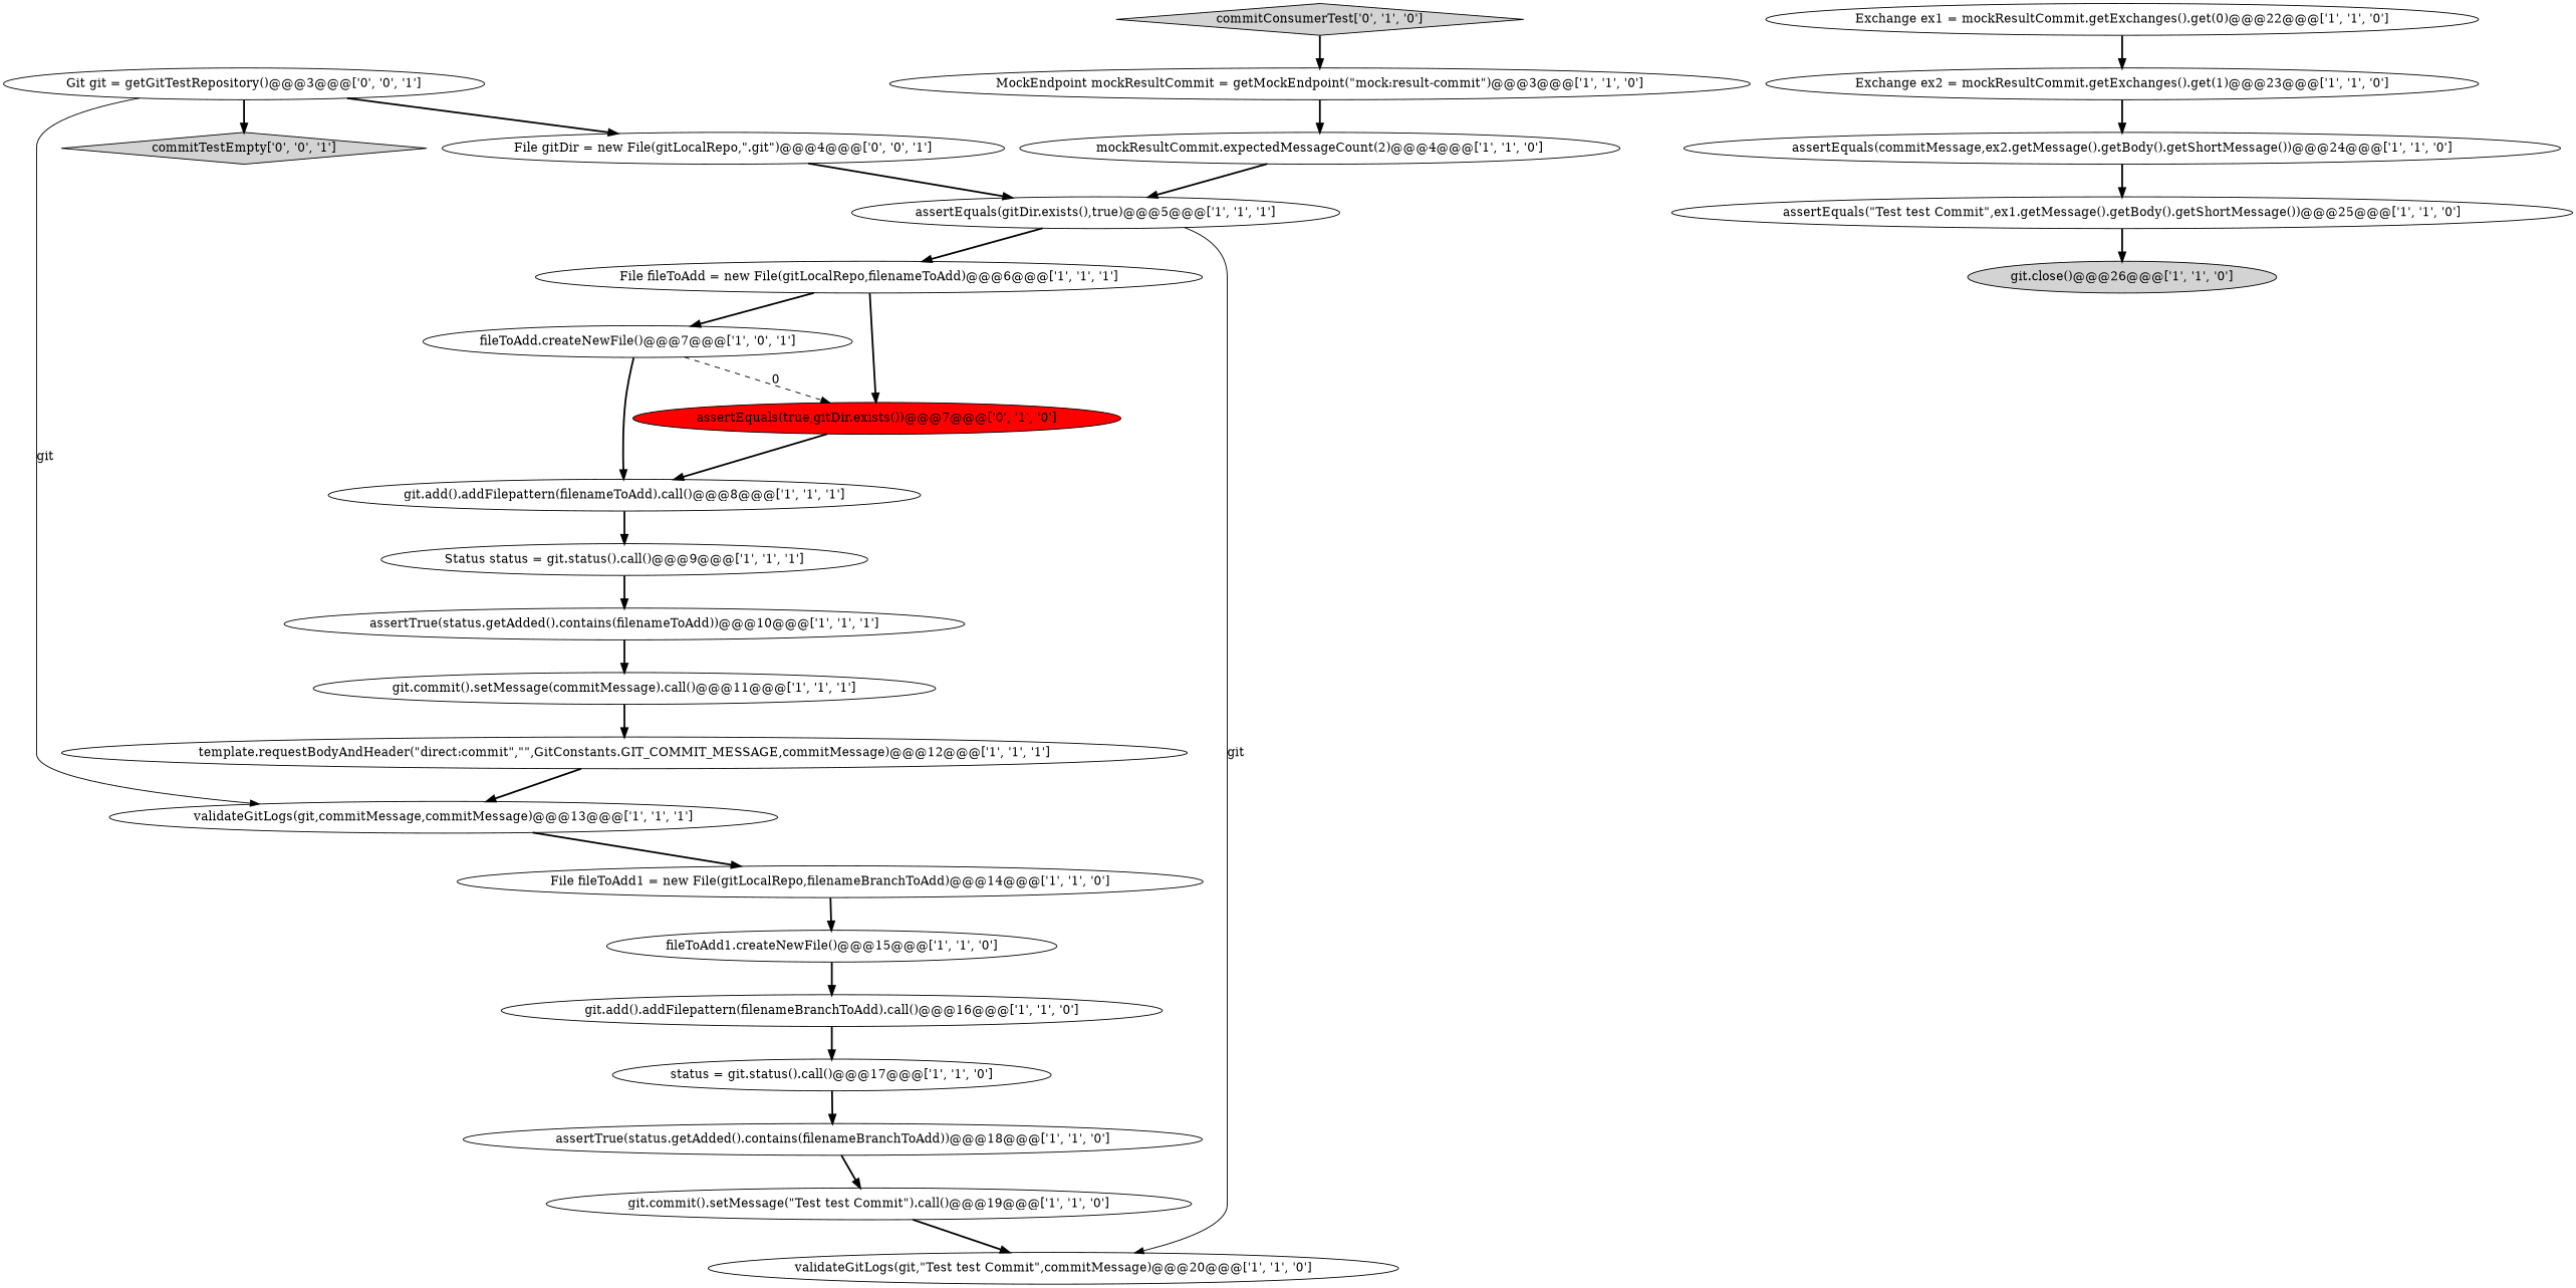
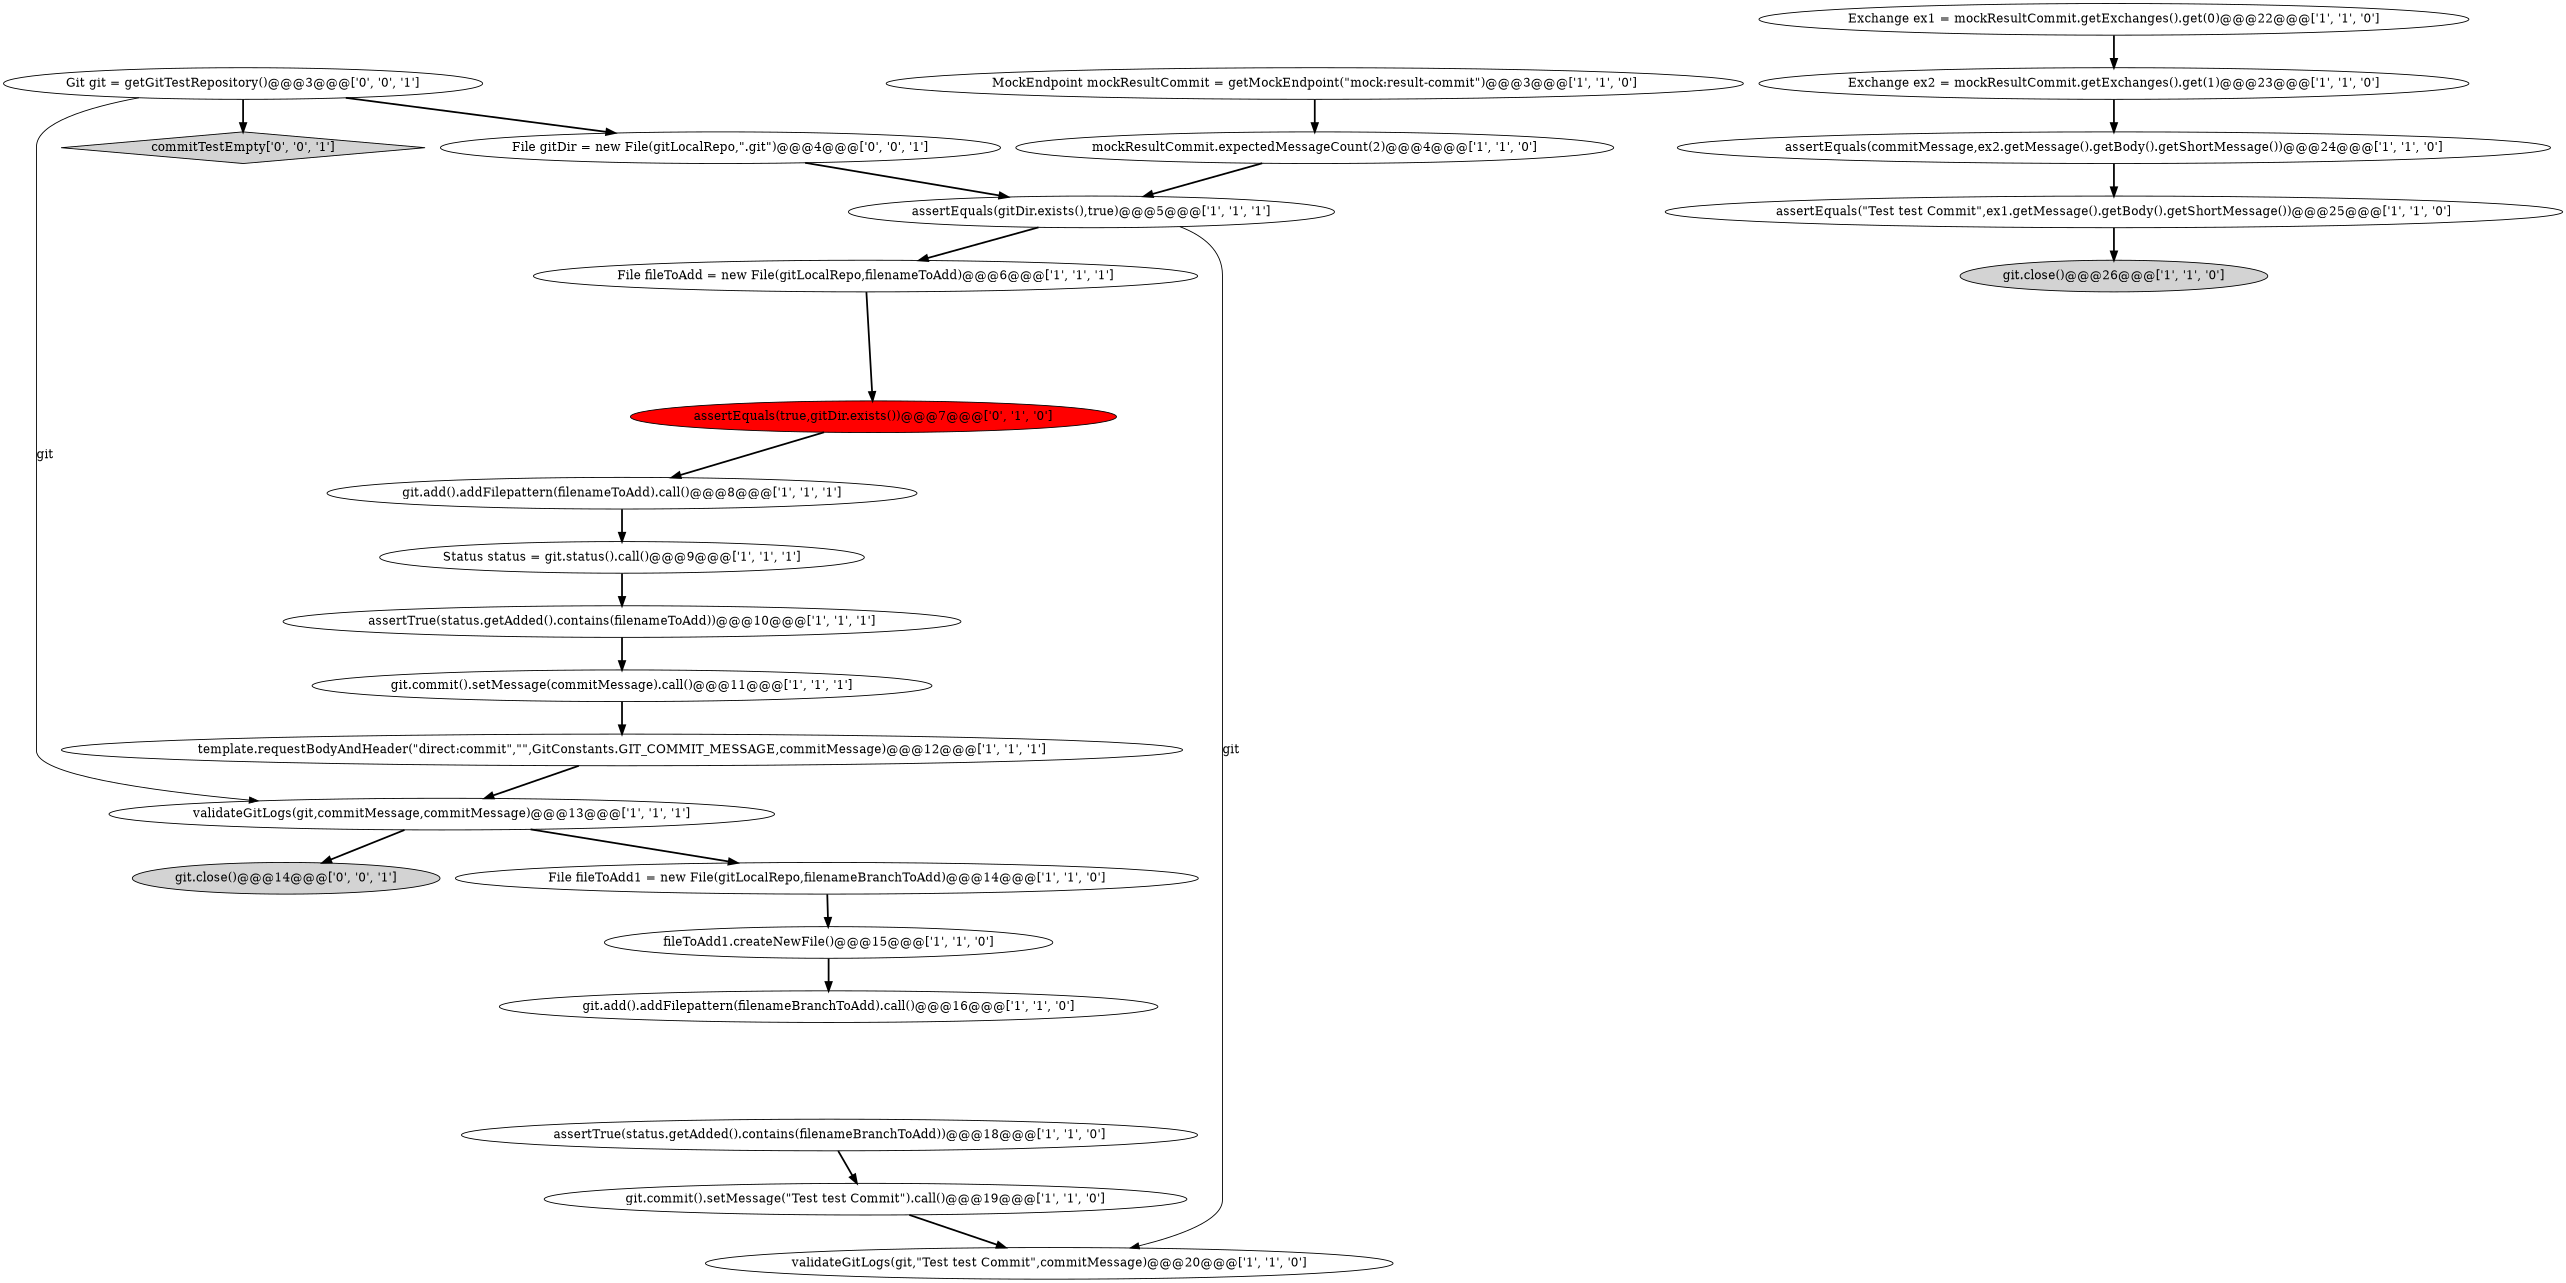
  digraph {
    node [fillcolor=white shape=ellipse style=filled]
    edge [style=bold]
    n1 [label="MockEndpoint mockResultCommit = getMockEndpoint(\"mock:result-commit\")@@@3@@@['1', '1', '0']"]
    n2 [label="mockResultCommit.expectedMessageCount(2)@@@4@@@['1', '1', '0']"]
    n3 [label="git.add().addFilepattern(filenameBranchToAdd).call()@@@16@@@['1', '1', '0']"]
-   n4 [label="status = git.status().call()@@@17@@@['1', '1', '0']"]
    n5 [label="assertTrue(status.getAdded().contains(filenameBranchToAdd))@@@18@@@['1', '1', '0']"]
-   n6 [label="fileToAdd.createNewFile()@@@7@@@['1', '0', '1']"]
    n7 [label="git.add().addFilepattern(filenameToAdd).call()@@@8@@@['1', '1', '1']"]
    n8 [fillcolor=red label="assertEquals(true,gitDir.exists())@@@7@@@['0', '1', '0']"]
    n9 [label="Status status = git.status().call()@@@9@@@['1', '1', '1']"]
    n10 [fillcolor=lightgray label="git.close()@@@26@@@['1', '1', '0']"]
    n11 [label="assertTrue(status.getAdded().contains(filenameToAdd))@@@10@@@['1', '1', '1']"]
    n12 [label="git.commit().setMessage(commitMessage).call()@@@11@@@['1', '1', '1']"]
    n13 [label="template.requestBodyAndHeader(\"direct:commit\",\"\",GitConstants.GIT_COMMIT_MESSAGE,commitMessage)@@@12@@@['1', '1', '1']"]
    n14 [label="git.commit().setMessage(\"Test test Commit\").call()@@@19@@@['1', '1', '0']"]
    n15 [label="validateGitLogs(git,\"Test test Commit\",commitMessage)@@@20@@@['1', '1', '0']"]
    n16 [label="File fileToAdd = new File(gitLocalRepo,filenameToAdd)@@@6@@@['1', '1', '1']"]
    n17 [label="assertEquals(gitDir.exists(),true)@@@5@@@['1', '1', '1']"]
    n18 [label="validateGitLogs(git,commitMessage,commitMessage)@@@13@@@['1', '1', '1']"]
    n19 [label="File fileToAdd1 = new File(gitLocalRepo,filenameBranchToAdd)@@@14@@@['1', '1', '0']"]
+   n20 [fillcolor=lightgray label="git.close()@@@14@@@['0', '0', '1']"]
    n21 [label="fileToAdd1.createNewFile()@@@15@@@['1', '1', '0']"]
    n22 [label="Exchange ex1 = mockResultCommit.getExchanges().get(0)@@@22@@@['1', '1', '0']"]
    n23 [label="Exchange ex2 = mockResultCommit.getExchanges().get(1)@@@23@@@['1', '1', '0']"]
    n24 [label="assertEquals(commitMessage,ex2.getMessage().getBody().getShortMessage())@@@24@@@['1', '1', '0']"]
    n25 [label="Git git = getGitTestRepository()@@@3@@@['0', '0', '1']"]
    n26 [label="File gitDir = new File(gitLocalRepo,\".git\")@@@4@@@['0', '0', '1']"]
    n27 [fillcolor=lightgray label="commitTestEmpty['0', '0', '1']" shape=diamond]
    n28 [label="assertEquals(\"Test test Commit\",ex1.getMessage().getBody().getShortMessage())@@@25@@@['1', '1', '0']"]
-   n29 [fillcolor=lightgray label="commitConsumerTest['0', '1', '0']" shape=diamond]
    n1 -> n2
    n2 -> n17
-   n3 -> n4
-   n4 -> n5
    n5 -> n14
-   n6 -> n7
-   n6 -> n8 [label=0 style=dashed]
    n7 -> n9
    n8 -> n7
    n9 -> n11
    n11 -> n12
    n12 -> n13
    n13 -> n18
    n14 -> n15
-   n16 -> n6
    n16 -> n8
    n17 -> n15 [label=git style=solid]
    n17 -> n16
    n18 -> n19
+   n18 -> n20
    n19 -> n21
    n21 -> n3
    n22 -> n23
    n23 -> n24
    n24 -> n28
    n25 -> n18 [label=git style=solid]
    n25 -> n26
    n25 -> n27
    n26 -> n17
    n28 -> n10
-   n29 -> n1
  }
